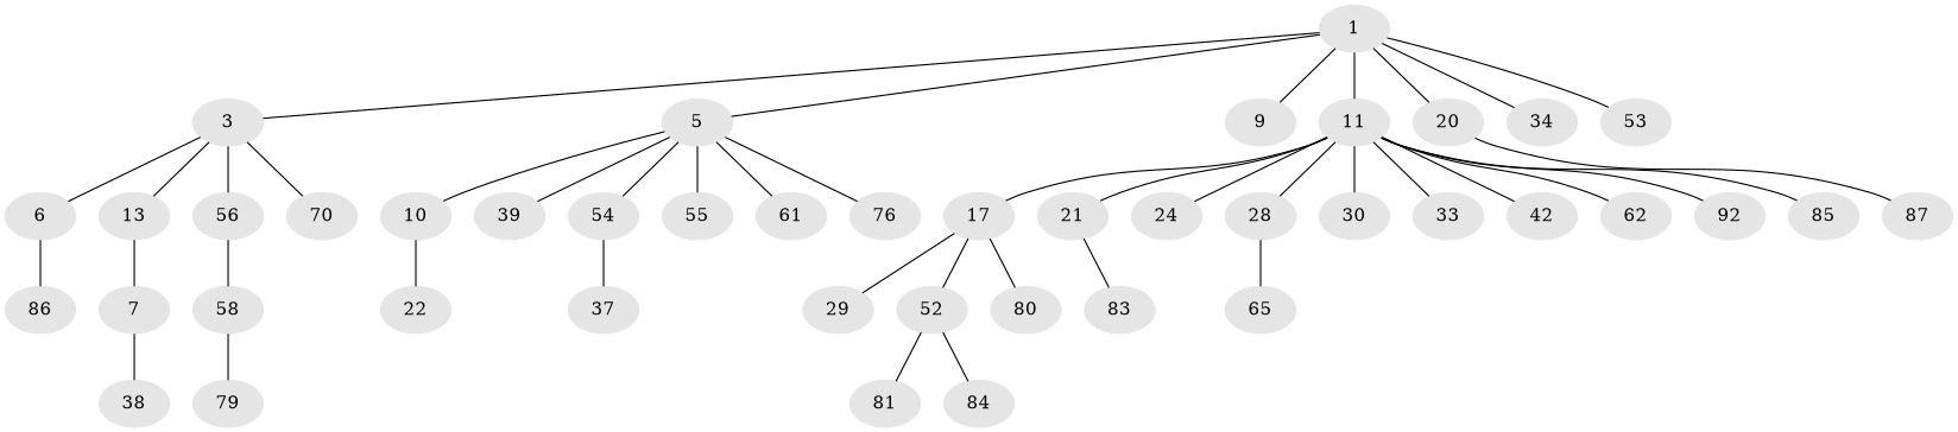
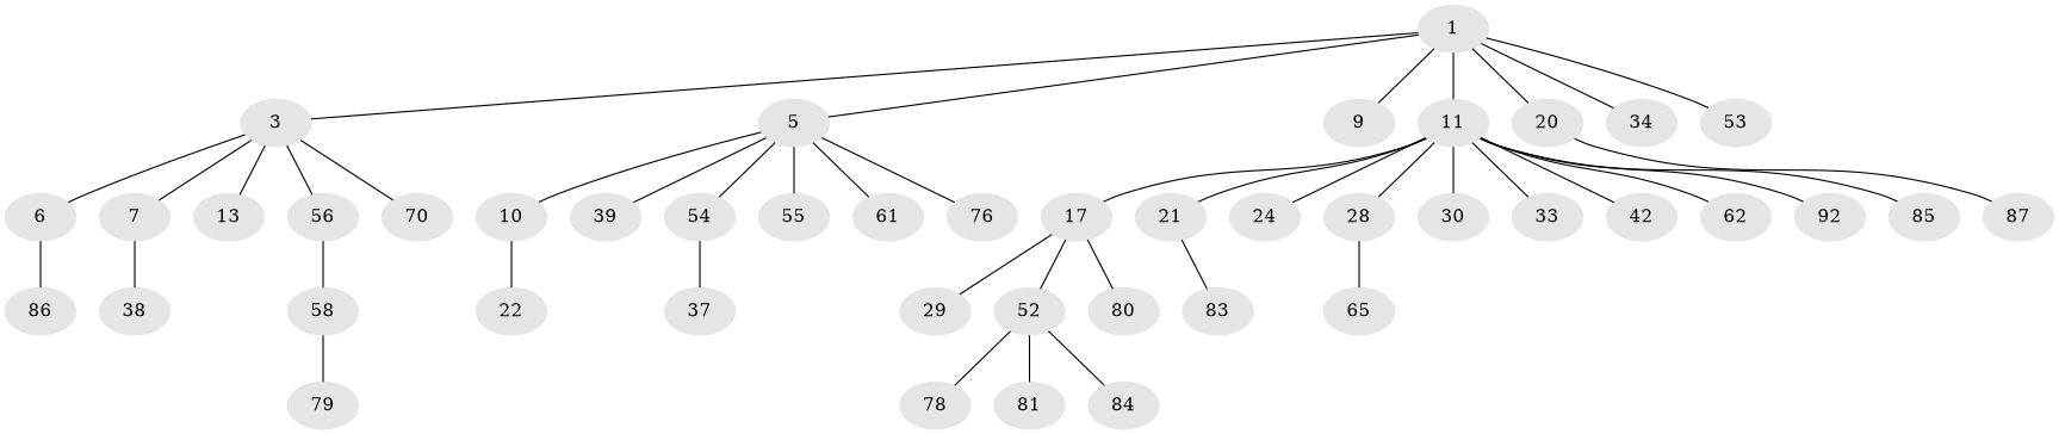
  graph {
    node [color=gray90 style=filled]
    1 [super="+2"]
    3 [super="+4"]
    5 [super="+40+8"]
    9
    11 [super="+14+25+36"]
    20
    34 [super="+51+43+47"]
    53
    6 [super="+19"]
    7 [super="+67+46+31"]
    13 [super="+49+16+15"]
    56
    70
    10
    39
    54 [super="+60"]
    55
    61
    76
    17 [super="+18+64"]
    21 [super="+48+57+75"]
    24
    28 [super="+45"]
    30
    33
    42
    62 [super="+69"]
    n28 [label=92]
    85
    87
    86
    38
    58 [super="+89"]
    22 [super="+63+23"]
    37 [super="+44"]
    29 [super="+35"]
    52 [super="+59+68"]
    80
    83
    65 [super="+77"]
+   78
    81 [super="+88"]
    84
    79
    1 -- 3
    1 -- 5
    1 -- 9
    1 -- 11
    1 -- 20
    1 -- 34
    1 -- 53
    3 -- 6
-   13 -- 7
+   3 -- 7
    3 -- 13
    3 -- 56
    3 -- 70
    5 -- 10
    5 -- 39
    5 -- 54
    5 -- 55
    5 -- 61
    5 -- 76
    11 -- 17
    11 -- 21
    11 -- 24
    11 -- 28
    11 -- 30
    11 -- 33
    11 -- 42
    11 -- 62
    11 -- n28
    11 -- 85
    20 -- 87
    6 -- 86
    7 -- 38
    56 -- 58
    10 -- 22
    54 -- 37
    17 -- 29
    17 -- 52
    17 -- 80
    21 -- 83
    28 -- 65
    58 -- 79
+   52 -- 78
    52 -- 81
    52 -- 84
  }
